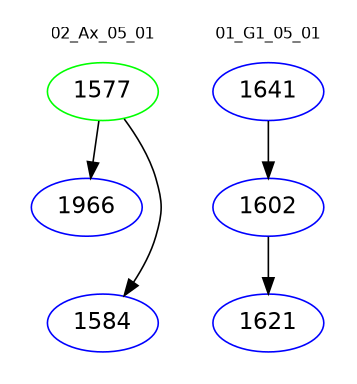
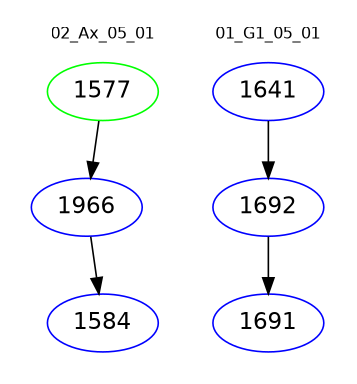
  digraph {
    fontname="DejaVu Sans"
    node [color=blue fontname="DejaVu Sans"]
    edge [color=black fontname="DejaVu Sans"]
    n1 [color=green label=1577]
    n2 [label=1966]
    n3 [label=1584]
    n4 [label=1641]
-   n5 [label=1602]
-   n6 [label=1621]
+   n5 [label=1692]
+   n6 [label=1691]
    subgraph cluster_1 {
      color=white
      fontsize=10
      label="02_Ax_05_01"
      n1
      n2
      n3
    }
    subgraph cluster_2 {
      color=white
      fontsize=10
      label="01_G1_05_01"
      n4
      n5
      n6
    }
    n1 -> n2
-   n1 -> n3
+   n2 -> n3
    n4 -> n5
    n5 -> n6
  }
